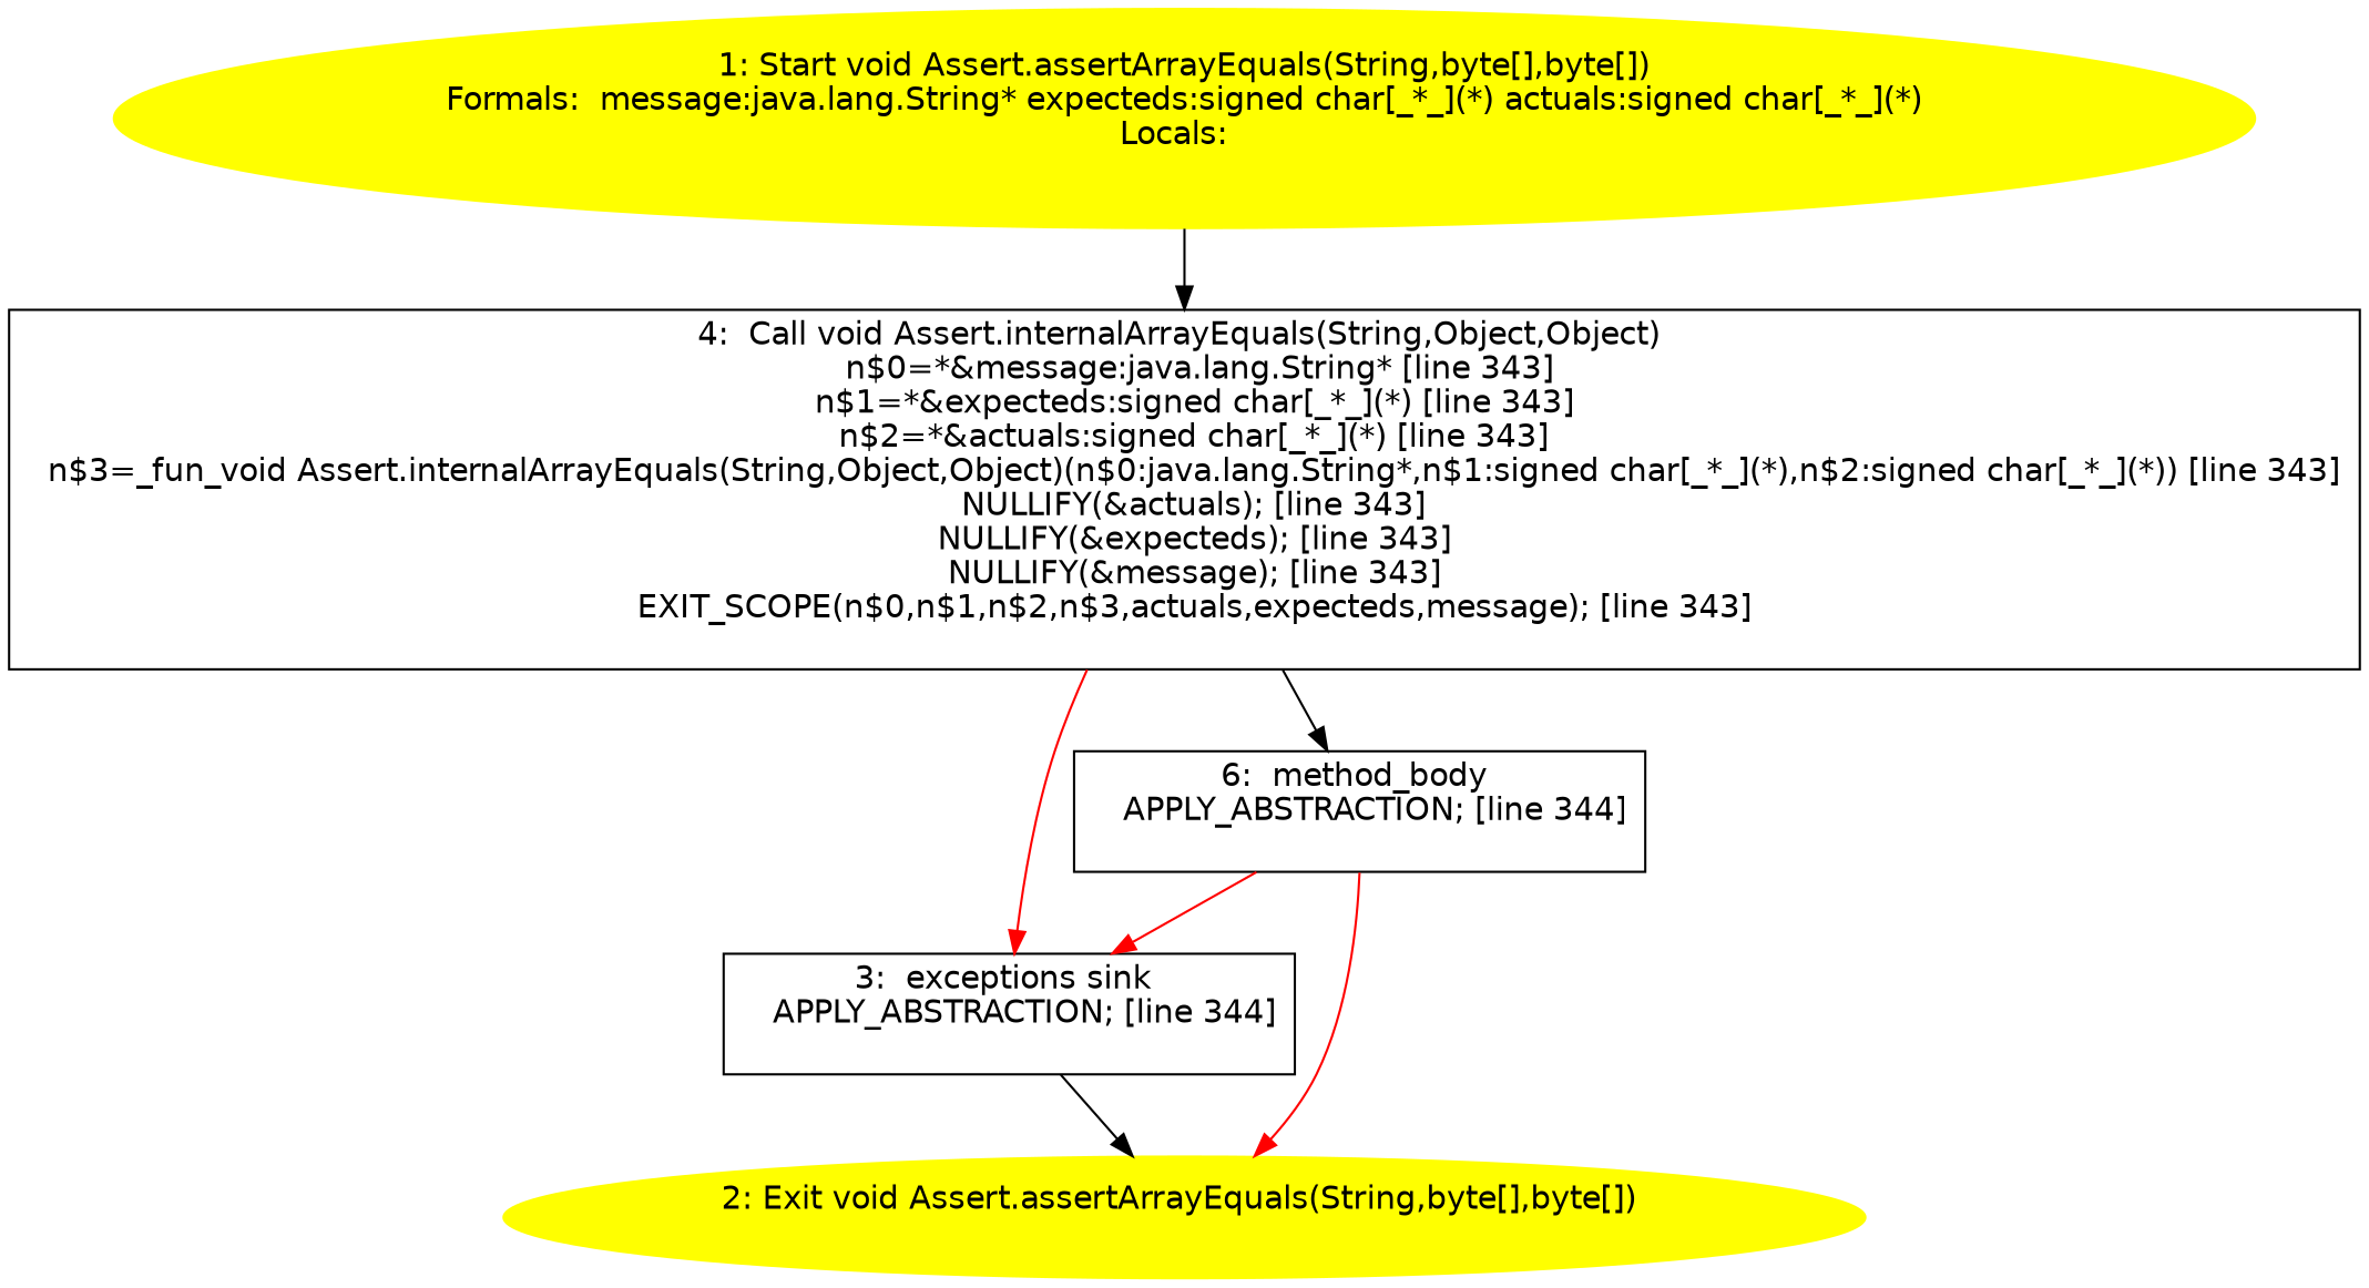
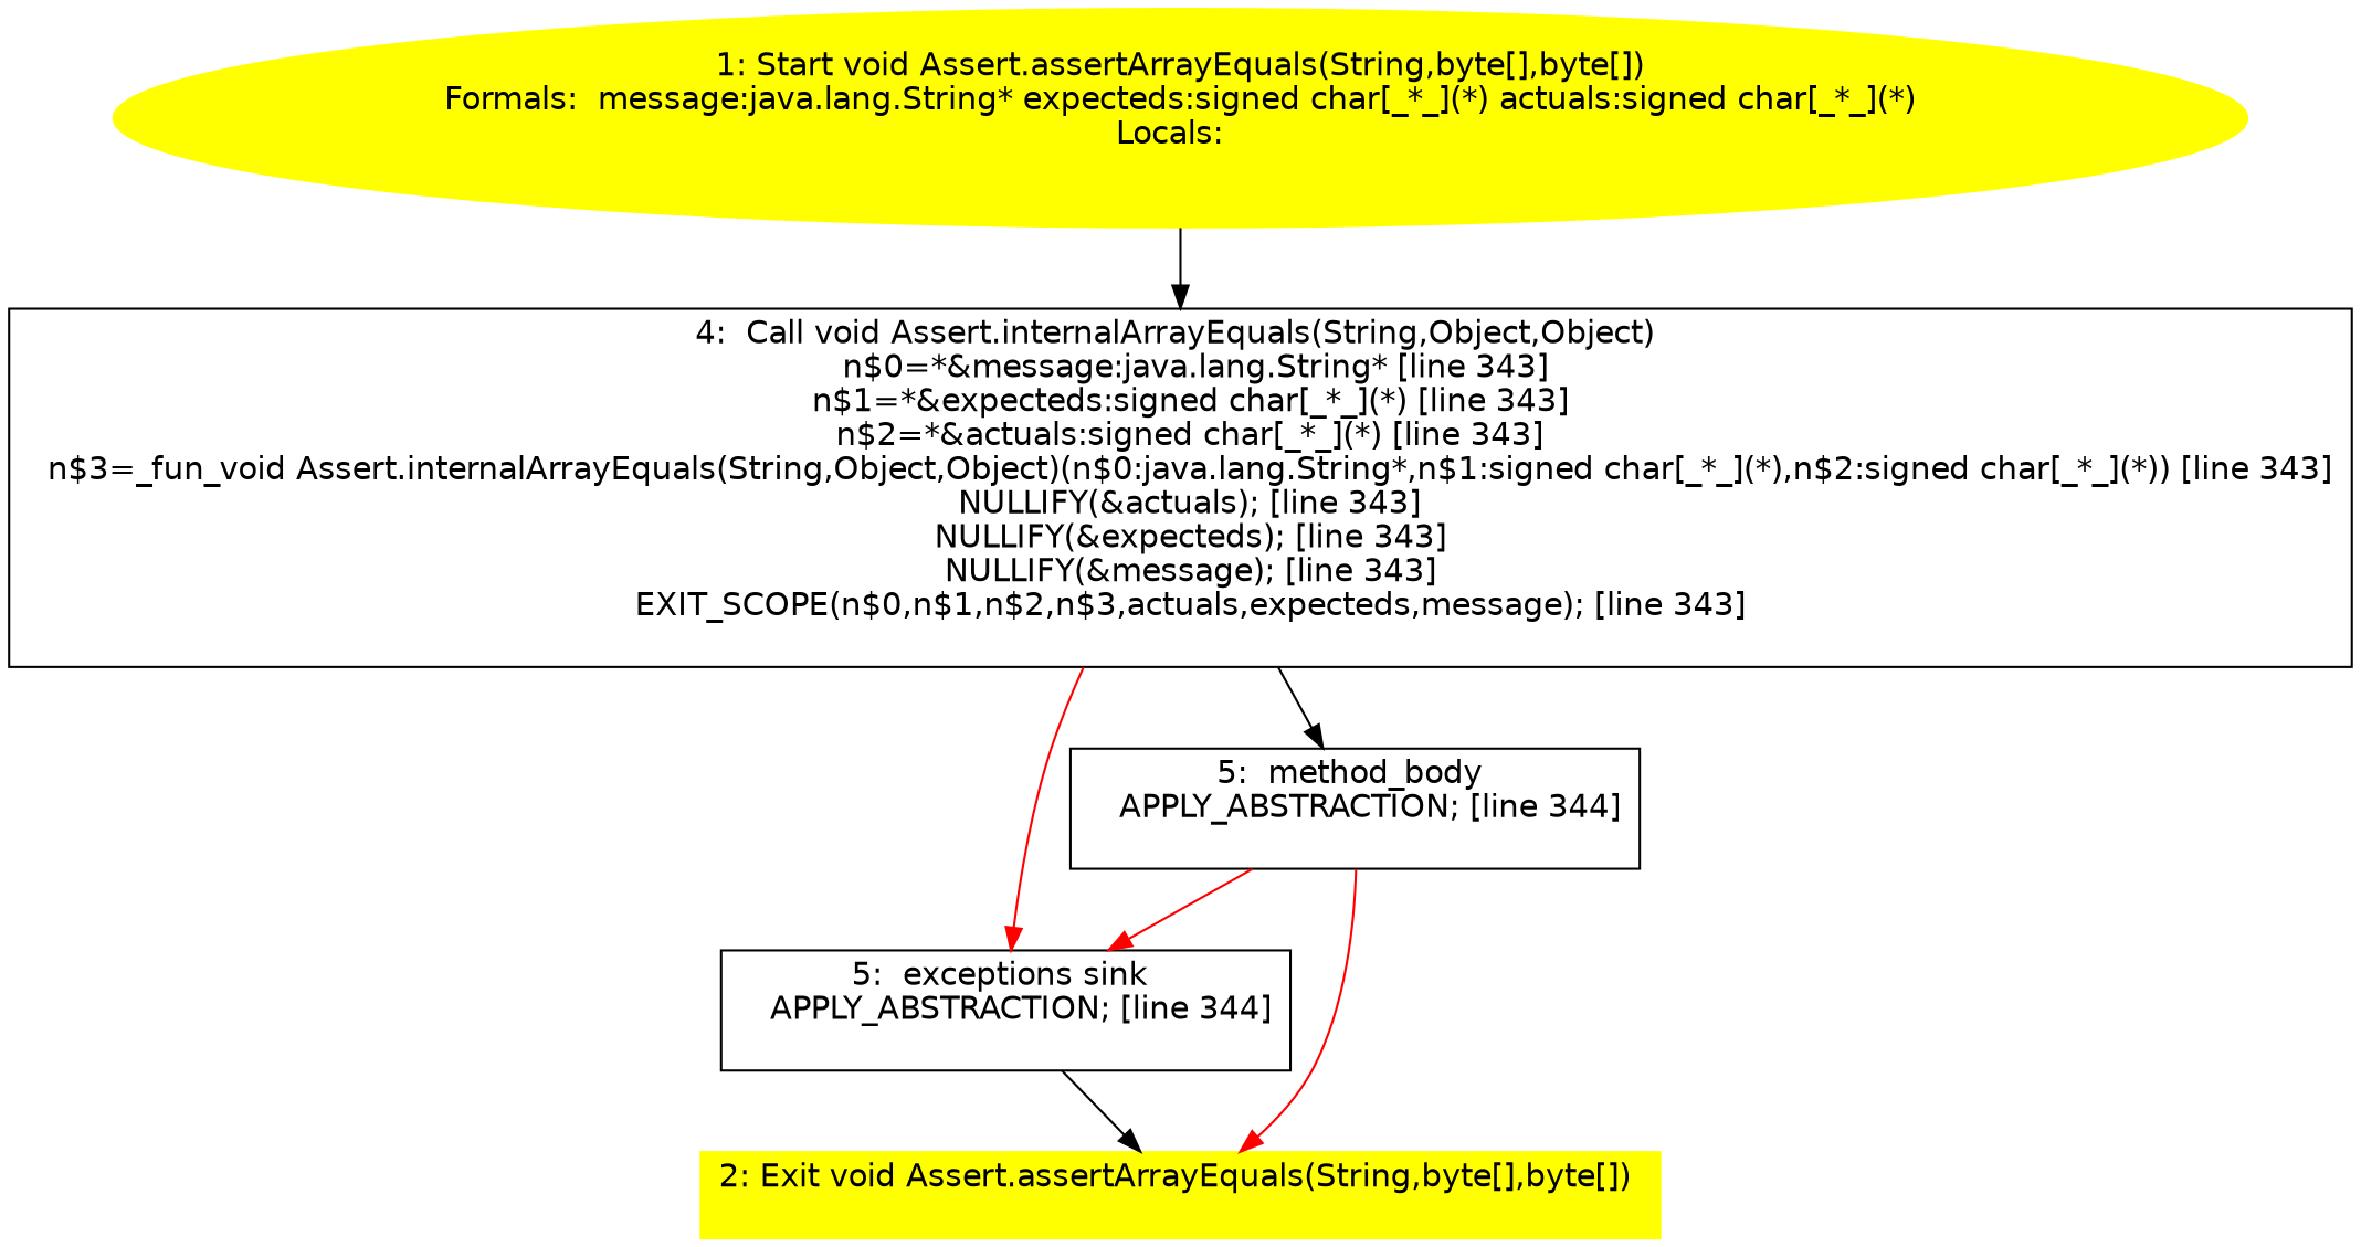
  digraph {
    fontname="DejaVu Sans"
    node [fontname="DejaVu Sans" shape=box]
    edge [fontname="DejaVu Sans"]
    n1 [color=yellow label="1: Start void Assert.assertArrayEquals(String,byte[],byte[])\nFormals:  message:java.lang.String* expecteds:signed char[_*_](*) actuals:signed char[_*_](*)\nLocals:  \n  " style=filled shape=""]
    n2 [label="4:  Call void Assert.internalArrayEquals(String,Object,Object) \n   n$0=*&message:java.lang.String* [line 343]\n  n$1=*&expecteds:signed char[_*_](*) [line 343]\n  n$2=*&actuals:signed char[_*_](*) [line 343]\n  n$3=_fun_void Assert.internalArrayEquals(String,Object,Object)(n$0:java.lang.String*,n$1:signed char[_*_](*),n$2:signed char[_*_](*)) [line 343]\n  NULLIFY(&actuals); [line 343]\n  NULLIFY(&expecteds); [line 343]\n  NULLIFY(&message); [line 343]\n  EXIT_SCOPE(n$0,n$1,n$2,n$3,actuals,expecteds,message); [line 343]\n "]
-   n3 [label="3:  exceptions sink \n   APPLY_ABSTRACTION; [line 344]\n "]
-   n4 [label="6:  method_body \n   APPLY_ABSTRACTION; [line 344]\n "]
-   n5 [color=yellow label="2: Exit void Assert.assertArrayEquals(String,byte[],byte[]) \n  " style=filled shape=""]
+   n3 [label="5:  exceptions sink \n   APPLY_ABSTRACTION; [line 344]\n "]
+   n4 [label="5:  method_body \n   APPLY_ABSTRACTION; [line 344]\n "]
+   n5 [color=yellow label="2: Exit void Assert.assertArrayEquals(String,byte[],byte[]) \n  " style=filled]
    n1 -> n2
    n2 -> n3 [color=red]
    n2 -> n4
    n3 -> n5
    n4 -> n3 [color=red]
    n4 -> n5 [color=red]
  }
